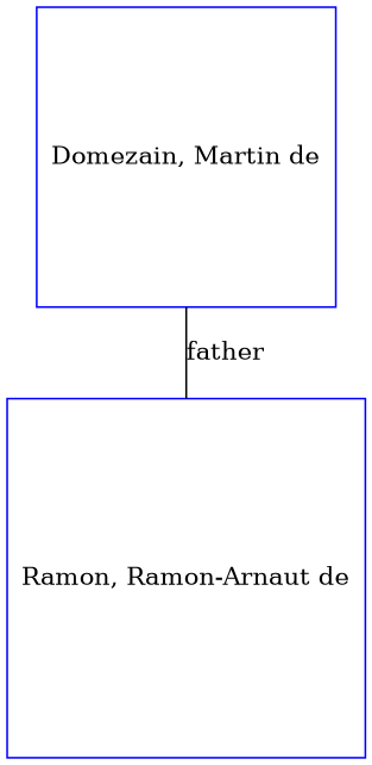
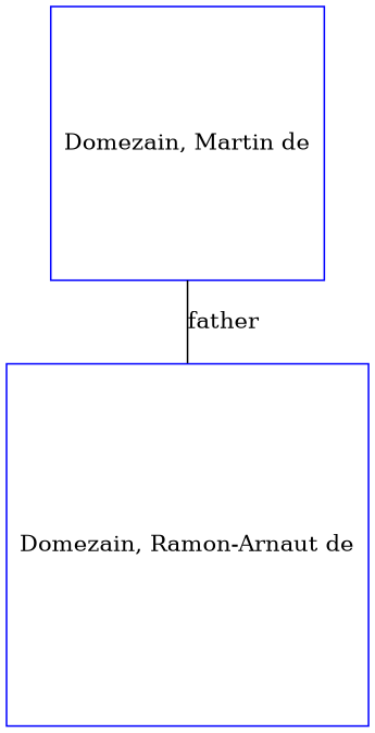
  digraph {
    node [color=blue regular=1 shape=box]
    n1 [label="Domezain, Martin de"]
-   n2 [label="Ramon, Ramon-Arnaut de"]
+   n2 [label="Domezain, Ramon-Arnaut de"]
    n1 -> n2 [arrowsize=0.0 dir=none label=father]
  }
